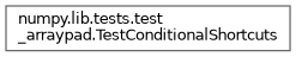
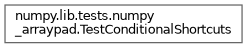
  digraph {
    rankdir=TB
-   n1 [color=grey40 fillcolor=white fontname=Helvetica fontsize=10 height=0.2 label="numpy.lib.tests.test\l_arraypad.TestConditionalShortcuts" shape=box style=filled width=0.4]
+   n1 [color=grey40 fillcolor=white fontname=Helvetica fontsize=10 height=0.2 label="numpy.lib.tests.numpy\l_arraypad.TestConditionalShortcuts" shape=box style=filled width=0.4]
  }
